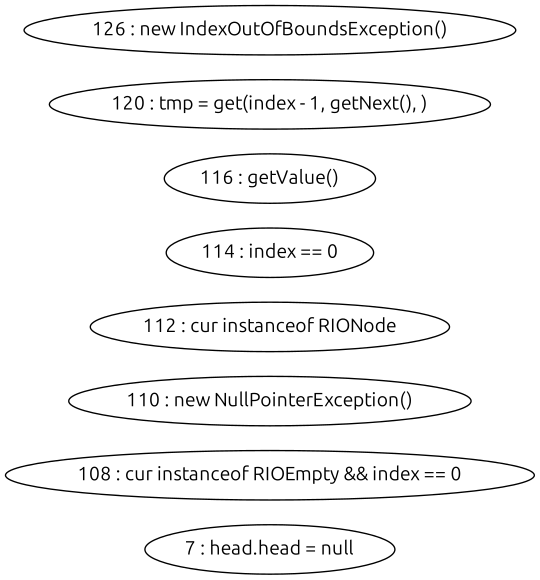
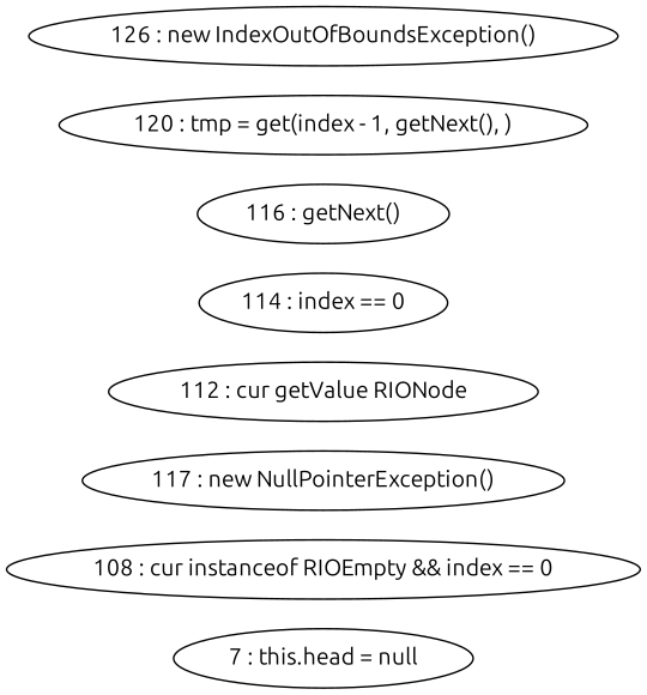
  digraph {
    rankdir=LR
    fontname=Ubuntu
    node [fontname=Ubuntu]
-   "7 : this.head = null" [label="7 : head.head = null"]
+   "7 : this.head = null"
    "108 : cur instanceof RIOEmpty && index == 0"
-   "110 : new NullPointerException()"
-   "112 : cur instanceof RIONode"
+   "110 : new NullPointerException()" [label="117 : new NullPointerException()"]
+   "112 : cur instanceof RIONode" [label="112 : cur getValue RIONode"]
    "114 : index == 0"
-   "116 : getValue()"
+   "116 : getValue()" [label="116 : getNext()"]
    "120 : tmp = get(index - 1, getNext(), )"
    "126 : new IndexOutOfBoundsException()"
  }
